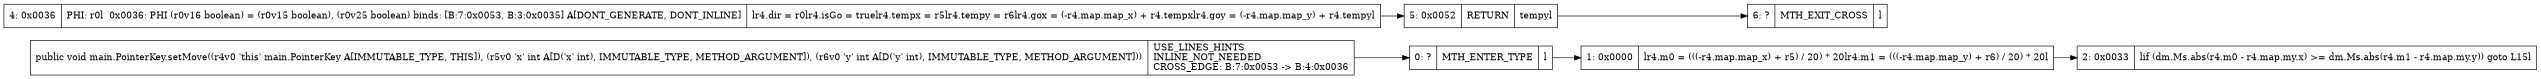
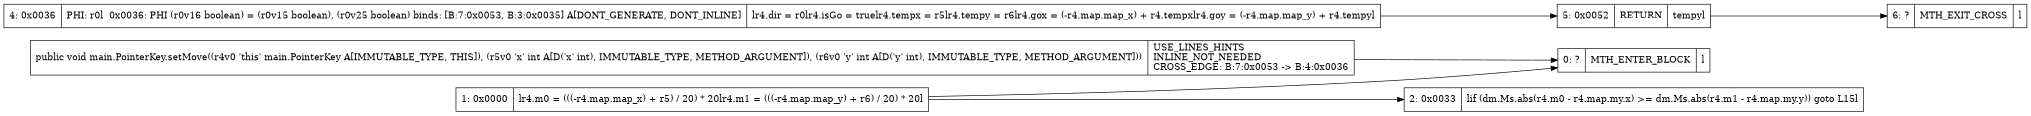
  digraph {
    fontname="DejaVu Serif"
    rankdir=LR
    node [fontname="DejaVu Serif" shape=record]
    edge [fontname="DejaVu Serif"]
-   n1 [label="{0\:\ ?|MTH_ENTER_TYPE\l|l}"]
+   n1 [label="{0\:\ ?|MTH_ENTER_BLOCK\l|l}"]
    n2 [label="{1\:\ 0x0000|lr4.m0 = (((\-r4.map.map_x) + r5) \/ 20) * 20lr4.m1 = (((\-r4.map.map_y) + r6) \/ 20) * 20l}"]
    n3 [label="{2\:\ 0x0033|lif (dm.Ms.abs(r4.m0 \- r4.map.my.x) \>= dm.Ms.abs(r4.m1 \- r4.map.my.y)) goto L15l}"]
    n4 [label="{4\:\ 0x0036|PHI: r0l  0x0036: PHI (r0v16 boolean) = (r0v15 boolean), (r0v25 boolean) binds: [B:7:0x0053, B:3:0x0035] A[DONT_GENERATE, DONT_INLINE]\l|lr4.dir = r0lr4.isGo = truelr4.tempx = r5lr4.tempy = r6lr4.gox = (\-r4.map.map_x) + r4.tempxlr4.goy = (\-r4.map.map_y) + r4.tempyl}"]
    n5 [label="{5\:\ 0x0052|RETURN\l|tempyl}"]
    n6 [label="{6\:\ ?|MTH_EXIT_CROSS\l|l}"]
    n7 [label="{public void main.PointerKey.setMove((r4v0 'this' main.PointerKey A[IMMUTABLE_TYPE, THIS]), (r5v0 'x' int A[D('x' int), IMMUTABLE_TYPE, METHOD_ARGUMENT]), (r6v0 'y' int A[D('y' int), IMMUTABLE_TYPE, METHOD_ARGUMENT]))  | USE_LINES_HINTS\lINLINE_NOT_NEEDED\lCROSS_EDGE: B:7:0x0053 \-\> B:4:0x0036\l}"]
-   n1 -> n2
+   n2 -> n1
    n2 -> n3
    n4 -> n5
    n5 -> n6
    n7 -> n1
  }
